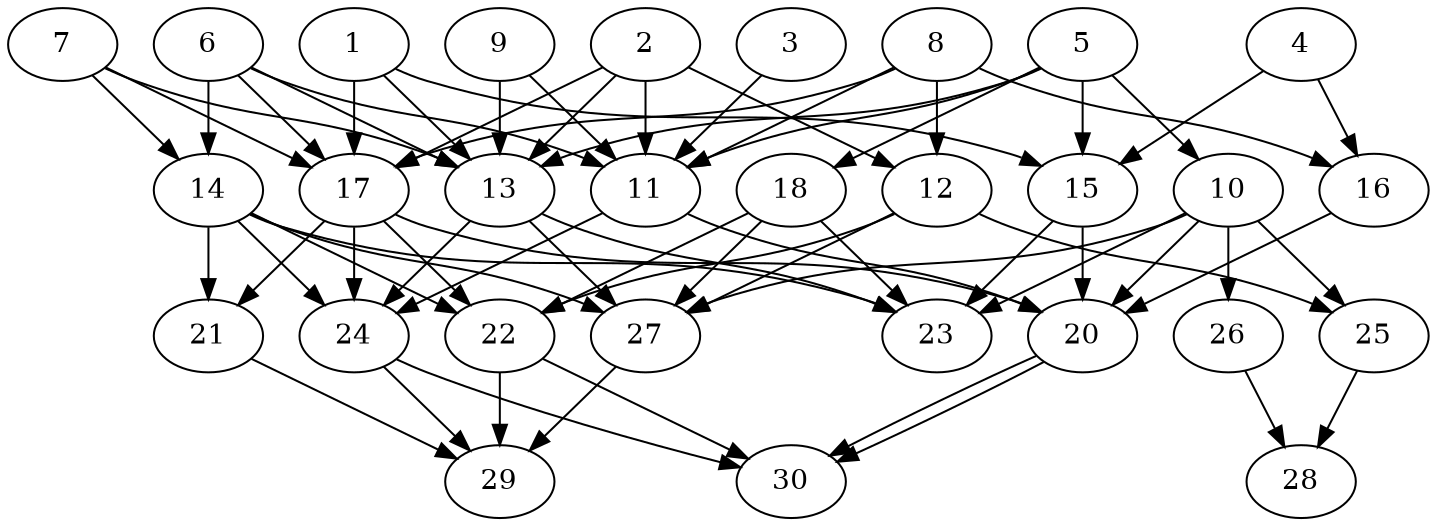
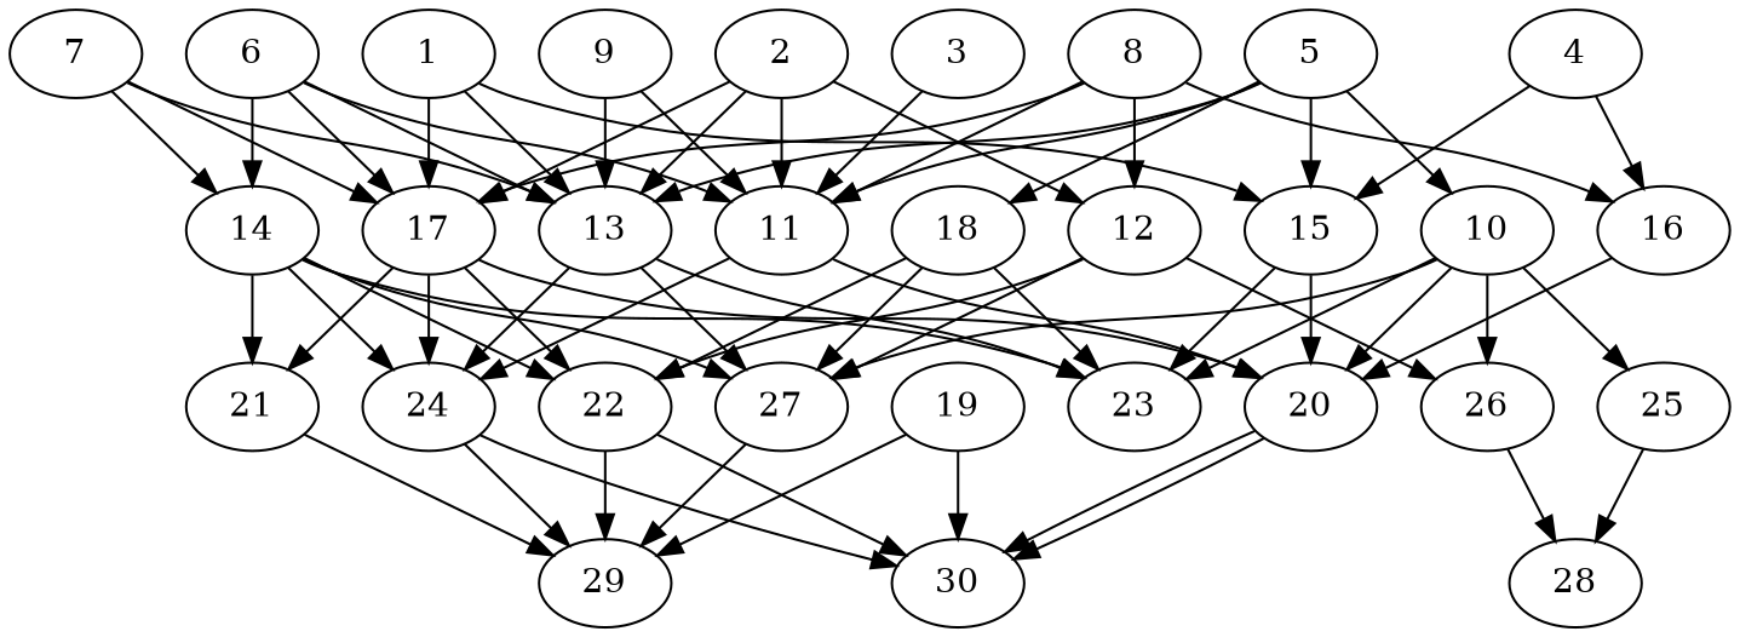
  digraph {
    node [alpha=0.13]
    1 [expect_size=44407808]
    13 [alpha=0.09 expect_size=35466240]
    15 [alpha=0.09 expect_size=47746048]
    17 [alpha=0.08 expect_size=15099904]
    23 [alpha=0.18 expect_size=13764608]
    27 [alpha=0.18 expect_size=51849216]
    24 [alpha=0.18 expect_size=34203648]
    20 [alpha=0.15 expect_size=21427200]
    22 [alpha=0.18 expect_size=23328768]
    21 [alpha=0.01 expect_size=14947328]
    29 [alpha=0.06 expect_size=22579200]
    30 [alpha=0.06 expect_size=38384640]
    2 [alpha=0.07 expect_size=33110016]
    11 [alpha=0.04 expect_size=36580352]
    12 [alpha=0.16 expect_size=19383296]
    26 [alpha=0.03 expect_size=40709120]
    28 [alpha=0.06 expect_size=22592512]
    3 [alpha=0.04 expect_size=12636160]
    4 [alpha=0.01 expect_size=50937856]
    16 [alpha=0.05 expect_size=31812608]
    5 [expect_size=39976960]
    10 [alpha=0.17 expect_size=51544064]
    18 [alpha=0.20 expect_size=39182336]
    25 [alpha=0.12 expect_size=18618368]
+   19 [alpha=0.07 expect_size=36287488]
    6 [expect_size=43522048]
    14 [expect_size=44279808]
    7 [alpha=0.10 expect_size=16784384]
    8 [alpha=0.19 expect_size=33846272]
    9 [alpha=0.14 expect_size=35398656]
    1 -> 13
    1 -> 15
    1 -> 17
    13 -> 23
    13 -> 27
    13 -> 24
    15 -> 23
    15 -> 20
    17 -> 24
    17 -> 20
    17 -> 22
    17 -> 21
    27 -> 29
    24 -> 29
    24 -> 30
    20 -> 30
    20 -> 30
    22 -> 29
    22 -> 30
    21 -> 29
    2 -> 13
    2 -> 17
    2 -> 11
    2 -> 12
    11 -> 24
    11 -> 20
    12 -> 27
    12 -> 22
-   12 -> 25
+   12 -> 26
    26 -> 28
    3 -> 11
    4 -> 15
    4 -> 16
    16 -> 20
    5 -> 13
    5 -> 15
    5 -> 11
    5 -> 10
    5 -> 18
    10 -> 23
    10 -> 27
    10 -> 20
    10 -> 26
    10 -> 25
    18 -> 23
    18 -> 27
    18 -> 22
    25 -> 28
+   19 -> 29
+   19 -> 30
    6 -> 13
    6 -> 17
    6 -> 11
    6 -> 14
    14 -> 23
    14 -> 27
    14 -> 24
    14 -> 22
    14 -> 21
    7 -> 13
    7 -> 17
    7 -> 14
    8 -> 17
    8 -> 11
    8 -> 12
    8 -> 16
    9 -> 13
    9 -> 11
  }
